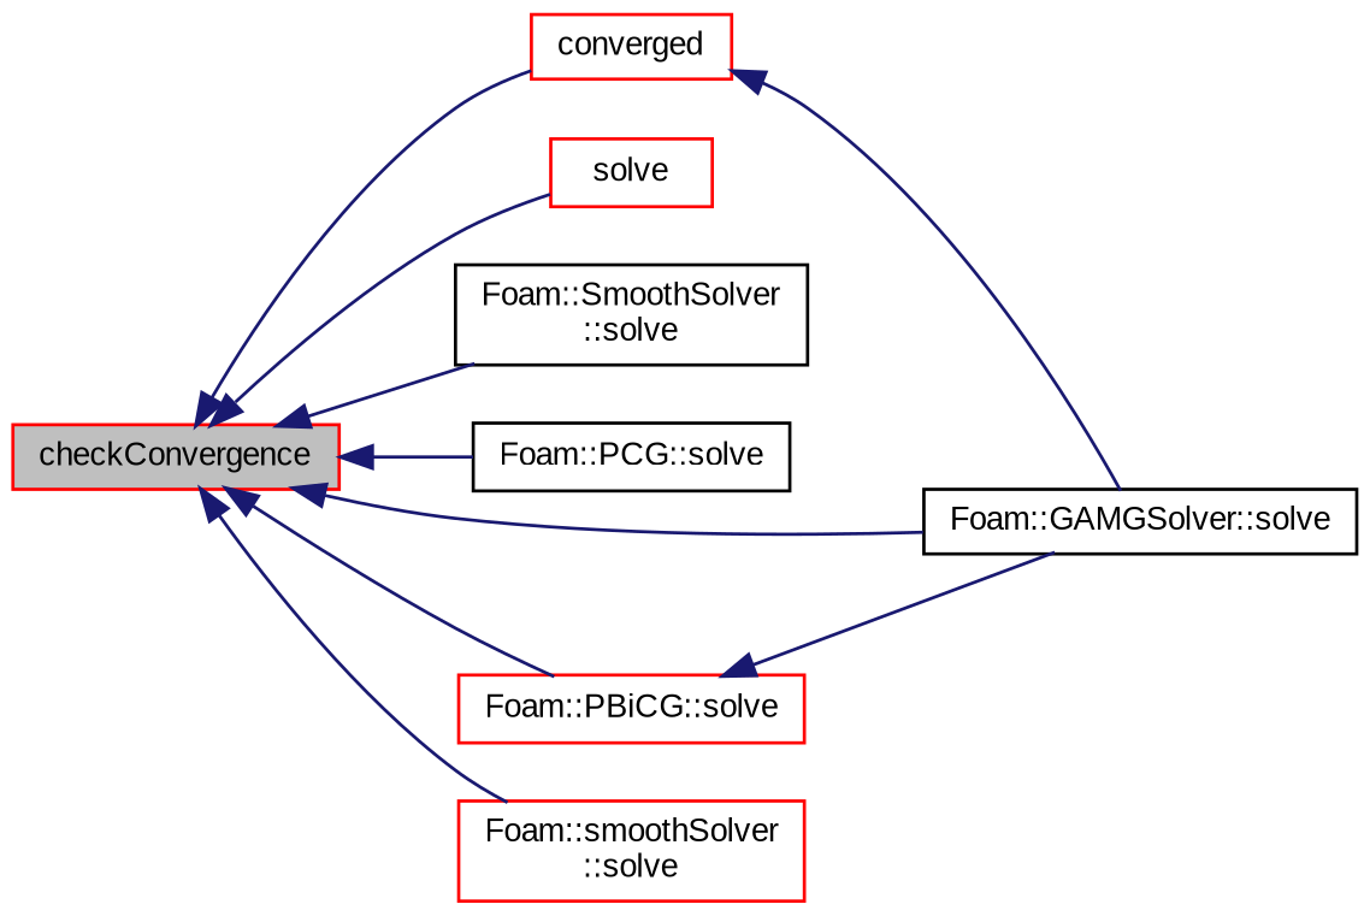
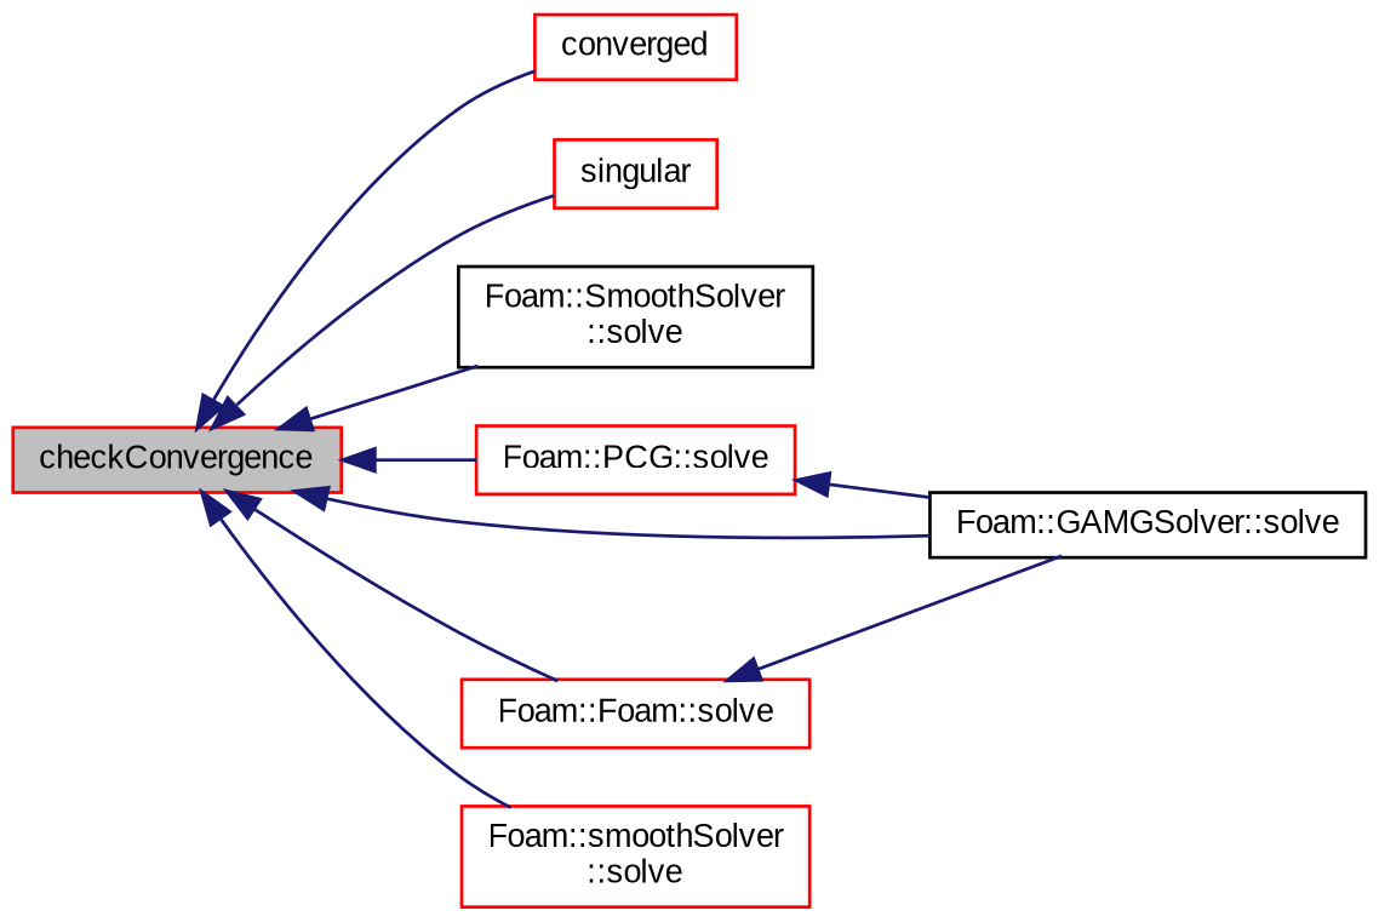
  digraph {
    fontname="Liberation Sans"
    rankdir=LR
    node [color=red fontname="Liberation Sans" fontsize=10 shape=record]
    edge [color=midnightblue dir=back fontname="Liberation Sans" fontsize=10 labelfontname=Helvetica labelfontsize=10 style=solid]
    n1 [fillcolor=grey75 fontcolor=black height=0.2 label=checkConvergence style=filled width=0.4]
    n2 [height=0.2 label=converged width=0.4]
-   n3 [height=0.2 label=solve width=0.4]
+   n3 [height=0.2 label=singular width=0.4]
    n4 [color=black height=0.2 label="Foam::SmoothSolver\l::solve" width=0.4]
-   n5 [color=black height=0.2 label="Foam::PCG::solve" width=0.4]
+   n5 [height=0.2 label="Foam::PCG::solve" width=0.4]
    n6 [color=black height=0.2 label="Foam::GAMGSolver::solve" width=0.4]
-   n7 [height=0.2 label="Foam::PBiCG::solve" width=0.4]
+   n7 [height=0.2 label="Foam::Foam::solve" width=0.4]
    n8 [height=0.2 label="Foam::smoothSolver\l::solve" width=0.4]
    n1 -> n2
    n1 -> n3
    n1 -> n4
    n1 -> n5
    n1 -> n6
    n1 -> n7
    n1 -> n8
-   n2 -> n6
+   n5 -> n6
    n7 -> n6
  }
